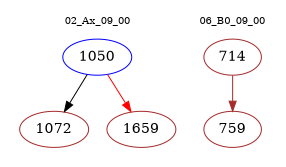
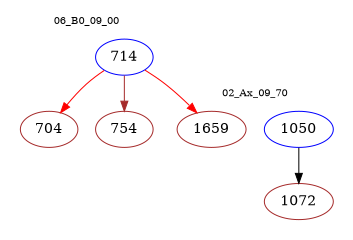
  digraph {
    node [color=brown]
    edge [color=red]
    n1 [color=blue label=1050]
    n2 [label=1072]
    n3 [label=1659]
-   n4 [label=714]
-   n6 [label=759]
+   n4 [color=blue label=714]
+   n5 [label=704]
+   n6 [label=754]
    subgraph cluster_1 {
      color=white
      fontsize=10
-     label="02_Ax_09_00"
+     label="02_Ax_09_70"
      n1
      n2
      n3
    }
    subgraph cluster_2 {
      color=white
      fontsize=10
      label="06_B0_09_00"
      n4
+     n5
      n6
    }
    n1 -> n2 [color=black]
-   n1 -> n3
+   n4 -> n3
+   n4 -> n5
    n4 -> n6 [color=brown]
  }
